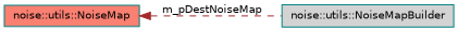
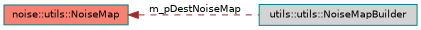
  digraph {
    rankdir=LR
    node [color=teal fontname=Helvetica fontsize=10 shape=record style=filled]
-   n1 [fillcolor=lightgrey fontcolor=black height=0.2 label="noise::utils::NoiseMapBuilder" width=0.4]
+   n1 [fillcolor=lightgrey fontcolor=black height=0.2 label="utils::utils::NoiseMapBuilder" width=0.4]
    n2 [fillcolor=salmon height=0.2 label="noise::utils::NoiseMap" width=0.4]
    n2 -> n1 [color=brown dir=back fontname=Helvetica fontsize=10 label=" m_pDestNoiseMap" labelfontname=Helvetica labelfontsize=10 style=dashed]
  }
